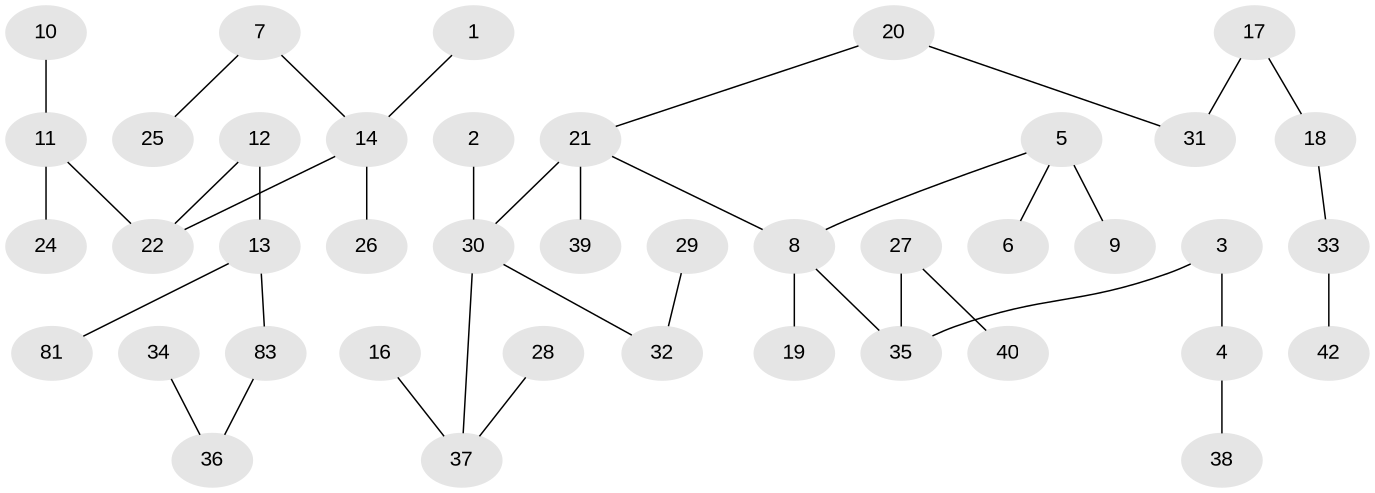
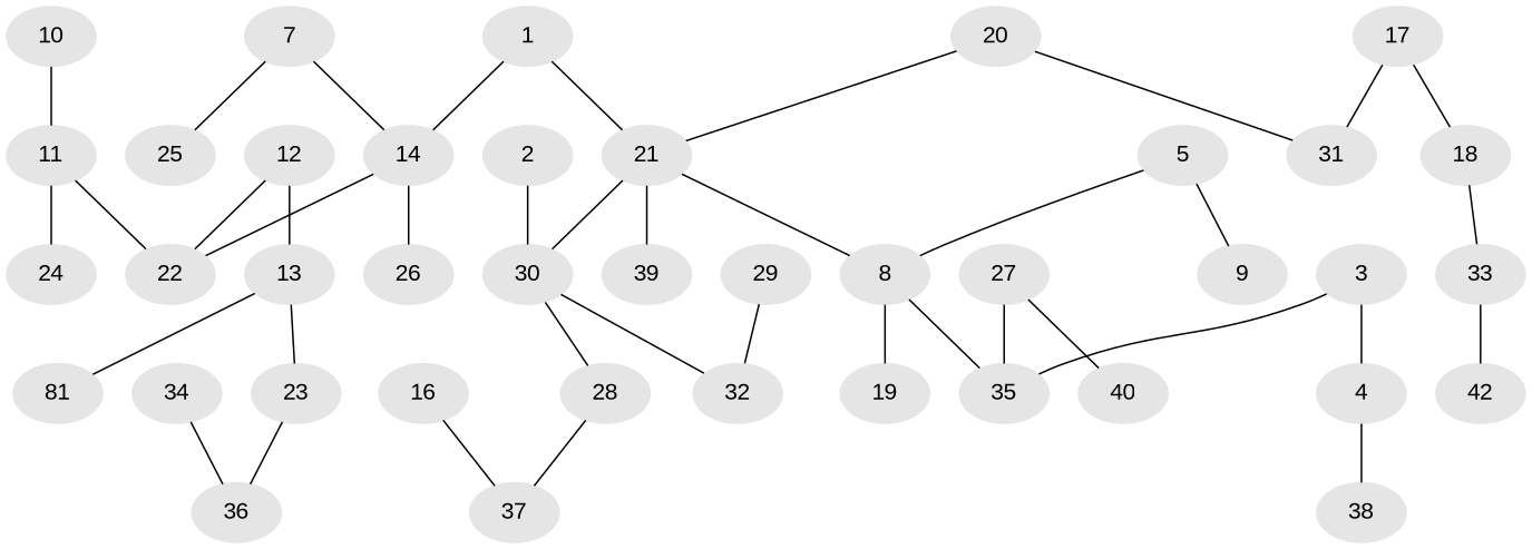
  graph {
    fontname="Liberation Sans"
    node [color=gray90 fontname="Liberation Sans" style=filled]
    edge [fontname="Liberation Sans" weight=1.0]
    1
    14
    21
    22
    26
    8
    30
    39
    2
    35
    19
    37
    32
    3
    4
    38
    5
-   6
    9
    7
    25
    10
    11
    24
    12
    13
-   23 [label=83]
+   23
    n28 [label=81]
    36
    16
    17
    31
    18
    33
    42
    20
    27
    40
    28
    29
    34
    1 -- 14
+   1 -- 21
    14 -- 22
    14 -- 26
    21 -- 8
    21 -- 30
    21 -- 39
    8 -- 35
    8 -- 19
-   30 -- 37
+   30 -- 28
    30 -- 32
    2 -- 30
    3 -- 35
    3 -- 4
    4 -- 38
    5 -- 8
-   5 -- 6
    5 -- 9 [weight=2.0]
    7 -- 14
    7 -- 25
    10 -- 11
    11 -- 22
    11 -- 24
    12 -- 22
    12 -- 13
    13 -- 23
    13 -- n28
    23 -- 36
    16 -- 37
    17 -- 31
    17 -- 18
    18 -- 33
    33 -- 42
    20 -- 21
    20 -- 31
    27 -- 35
    27 -- 40
    28 -- 37
    29 -- 32
    34 -- 36
  }
